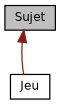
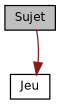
  digraph {
    node [color=black fontname=Helvetica fontsize=10 shape=record style=filled]
    n1 [fillcolor=grey75 fontcolor=black height=0.2 label=Sujet width=0.4]
    n2 [fillcolor=white height=0.2 label=Jeu width=0.4]
-   n1 -> n2 [color=firebrick4 dir=back fontname=Helvetica fontsize=10 labelfontname=Helvetica labelfontsize=10 style=solid]
+   n2 -> n1 [color=firebrick4 dir=back fontname=Helvetica fontsize=10 labelfontname=Helvetica labelfontsize=10 style=solid]
  }
